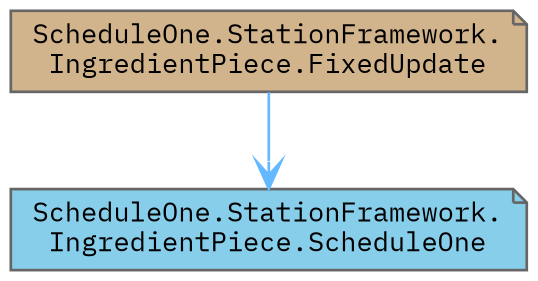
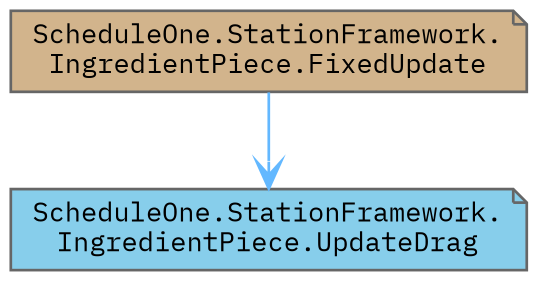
  digraph {
    rankdir=TB
    fontname="IBM Plex Mono"
    node [fontname="IBM Plex Mono" fontsize=10 shape=note style=filled]
    n1 [color=gray40 fillcolor=tan fontcolor=black height=0.2 label="ScheduleOne.StationFramework.\lIngredientPiece.FixedUpdate" width=0.4]
-   n2 [color=grey40 fillcolor=skyblue height=0.2 label="ScheduleOne.StationFramework.\lIngredientPiece.ScheduleOne" width=0.4]
+   n2 [color=grey40 fillcolor=skyblue height=0.2 label="ScheduleOne.StationFramework.\lIngredientPiece.UpdateDrag" width=0.4]
    n1 -> n2 [color=steelblue1 fontname="IBM Plex Mono" fontsize=10 labelfontname=Helvetica labelfontsize=10 style=solid arrowhead=vee]
  }
